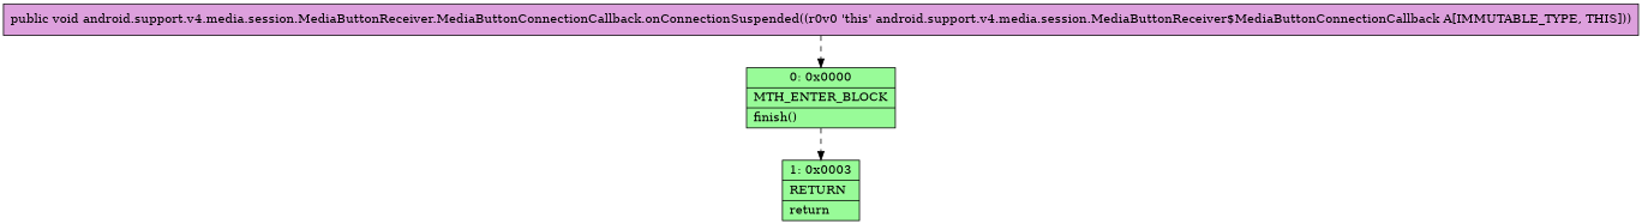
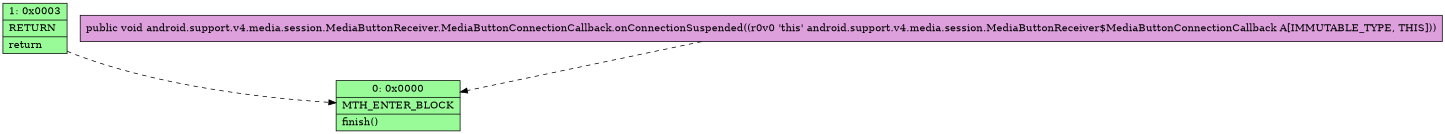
  digraph {
    node [shape=record style=filled fillcolor=palegreen]
    edge [style=dashed]
    n1 [label="{0\:\ 0x0000|MTH_ENTER_BLOCK\l|finish()\l}"]
    n2 [label="{1\:\ 0x0003|RETURN\l|return\l}"]
    n3 [label="{public void android.support.v4.media.session.MediaButtonReceiver.MediaButtonConnectionCallback.onConnectionSuspended((r0v0 'this' android.support.v4.media.session.MediaButtonReceiver$MediaButtonConnectionCallback A[IMMUTABLE_TYPE, THIS])) }" fillcolor=plum]
-   n1 -> n2
+   n2 -> n1
    n3 -> n1
  }
